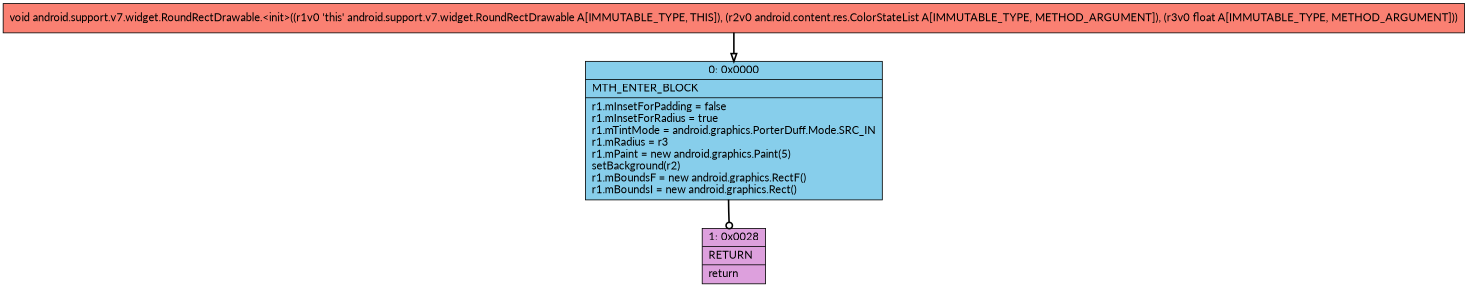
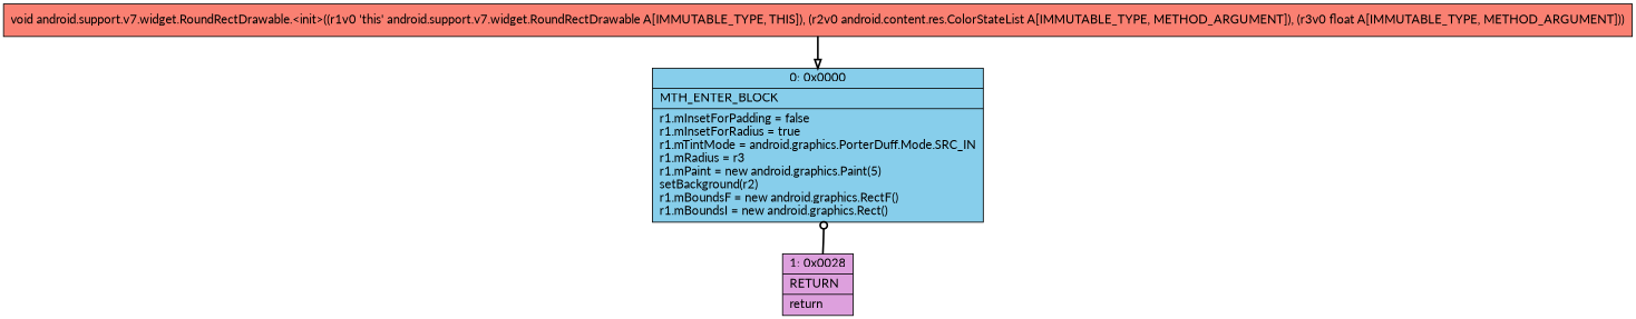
  digraph {
    fontname=Lato
    node [shape=record style=filled fontname=Lato]
    edge [style=bold fontname=Lato]
    n1 [label="{0\:\ 0x0000|MTH_ENTER_BLOCK\l|r1.mInsetForPadding = false\lr1.mInsetForRadius = true\lr1.mTintMode = android.graphics.PorterDuff.Mode.SRC_IN\lr1.mRadius = r3\lr1.mPaint = new android.graphics.Paint(5)\lsetBackground(r2)\lr1.mBoundsF = new android.graphics.RectF()\lr1.mBoundsI = new android.graphics.Rect()\l}" fillcolor=skyblue]
    n2 [label="{1\:\ 0x0028|RETURN\l|return\l}" fillcolor=plum]
    n3 [label="{void android.support.v7.widget.RoundRectDrawable.\<init\>((r1v0 'this' android.support.v7.widget.RoundRectDrawable A[IMMUTABLE_TYPE, THIS]), (r2v0 android.content.res.ColorStateList A[IMMUTABLE_TYPE, METHOD_ARGUMENT]), (r3v0 float A[IMMUTABLE_TYPE, METHOD_ARGUMENT])) }" fillcolor=salmon]
-   n1 -> n2 [arrowhead=odot]
+   n2 -> n1 [arrowhead=odot]
    n3 -> n1 [arrowhead=onormal]
  }
